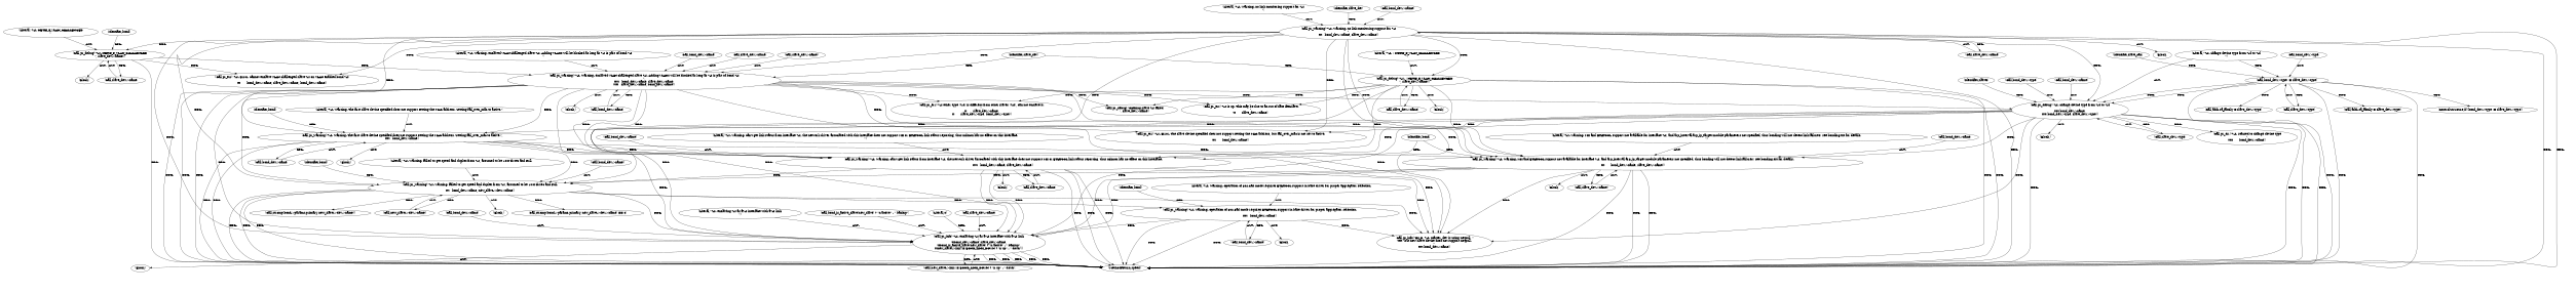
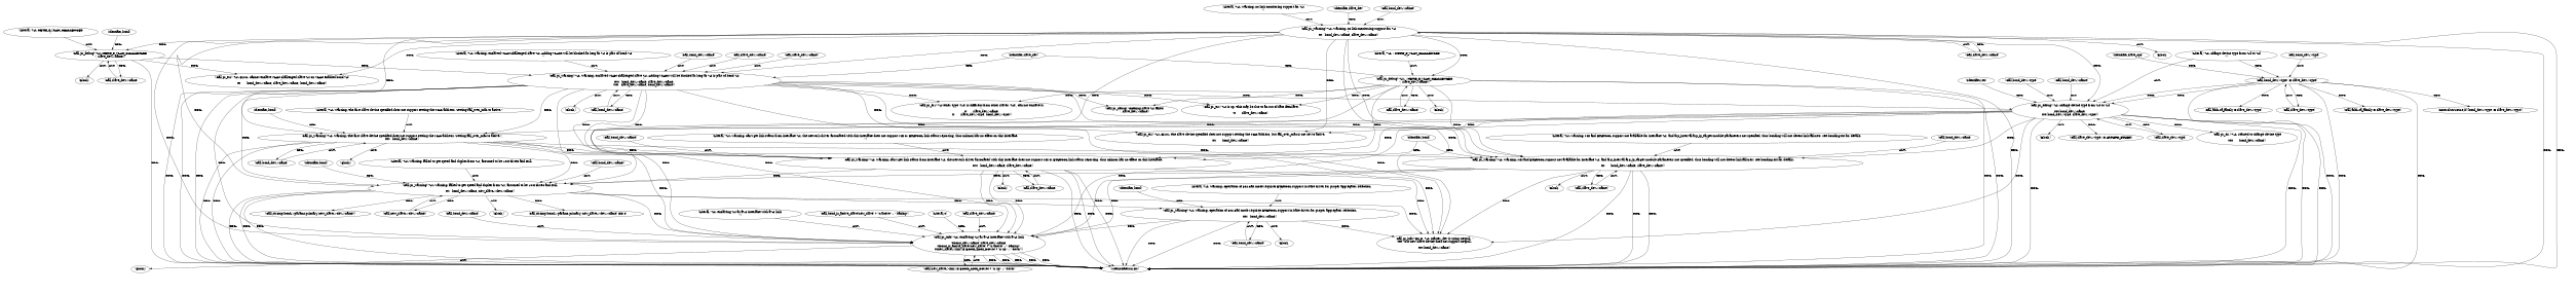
  digraph {
    n1 [label="(Call,pr_info(\"%s: enslaving %s as a%s interface with a%s link.\n\",\n\t\tbond_dev->name, slave_dev->name,\n\t\tbond_is_active_slave(new_slave) ? \"n active\" : \" backup\",\n\t\tnew_slave->link != BOND_LINK_DOWN ? \"n up\" : \" down\"))"]
    n2 [label="(Call,new_slave->link != BOND_LINK_DOWN ? \"n up\" : \" down\")"]
-   n3 [label="(MethodReturn,speed)"]
+   n3 [label="(MethodReturn,int)"]
    n4 [label="(Block,)"]
    n5 [label="(Call,pr_warning(\"%s: Warning: failed to get speed and duplex from %s, assumed to be 100Mb/sec and Full.\n\",\n\t\t\t   bond_dev->name, new_slave->dev->name))"]
    n6 [label="(Call,pr_warning(\"%s: Warning: Operation of 802.3ad mode requires ETHTOOL support in base driver for proper aggregator selection.\n\",\n\t\t\t\t   bond_dev->name))"]
    n7 [label="(Call,pr_info(\"Error, %s: master_dev is using netpoll, \"\n\t\t\t\t \"but new slave device does not support netpoll.\n\",\n\t\t\t\t bond_dev->name))"]
    n8 [label="(Call,new_slave->dev->name)"]
    n9 [label="(Block,)"]
    n10 [label="(Call,strcmp(bond->params.primary, new_slave->dev->name) == 0)"]
    n11 [label="(Call,strcmp(bond->params.primary, new_slave->dev->name))"]
    n12 [label="(Call,bond_dev->name)"]
    n13 [label="(Block,)"]
    n14 [label="(Call,pr_warning(\"%s: Warning: no link monitoring support for %s\n\",\n\t\t\t   bond_dev->name, slave_dev->name))"]
    n15 [label="(Call,pr_warning(\"%s: Warning: enslaved VLAN challenged slave %s. Adding VLANs will be blocked as long as %s is part of bond %s\n\",\n\t\t\t\t   bond_dev->name, slave_dev->name,\n\t\t\t\t   slave_dev->name, bond_dev->name))"]
    n16 [label="(Call,pr_debug(\"%s: NETIF_F_VLAN_CHALLENGED\n\", slave_dev->name))"]
    n17 [label="(Call,pr_warning(\"%s: Warning: can't get link status from interface %s; the network driver associated with this interface does not support MII or ETHTOOL link status reporting, thus miimon has no effect on this interface.\n\",\n\t\t\t\t   bond_dev->name, slave_dev->name))"]
    n18 [label="(Call,pr_warning(\"%s: Warning: The first slave device specified does not support setting the MAC address. Setting fail_over_mac to active.\",\n\t\t\t\t   bond_dev->name))"]
    n19 [label="(Call,pr_debug(\"%s: change device type from %d to %d\n\",\n\t\t\t\t bond_dev->name,\n\t\t\t\t bond_dev->type, slave_dev->type))"]
    n20 [label="(Call,pr_debug(\"%s: ! NETIF_F_VLAN_CHALLENGED\n\", slave_dev->name))"]
    n21 [label="(Call,pr_warning(\"%s: Warning: MII and ETHTOOL support not available for interface %s, and arp_interval/arp_ip_target module parameters not specified, thus bonding will not detect link failures! see bonding.txt for details.\n\",\n\t\t\t       bond_dev->name, slave_dev->name))"]
    n22 [label="(Call,slave_dev->name)"]
    n23 [label="(Call,pr_err(\"%s: Error: The slave device specified does not support setting the MAC address, but fail_over_mac is not set to active.\n\",\n\t\t\t       bond_dev->name))"]
    n24 [label="(Call,pr_err(\"%s: Error: cannot enslave VLAN challenged slave %s on VLAN enabled bond %s\n\",\n\t\t\t       bond_dev->name, slave_dev->name, bond_dev->name))"]
    n25 [label="(Block,)"]
    n26 [label="(Block,)"]
    n27 [label="(Call,pr_err(\"%s ether type (%d) is different from other slaves (%d), can not enslave it.\n\",\n\t\t       slave_dev->name,\n\t\t       slave_dev->type, bond_dev->type))"]
    n28 [label="(Call,bond_dev->name)"]
    n29 [label="(Call,pr_err(\"%s is up. This may be due to an out of date ifenslave.\n\",\n\t\t       slave_dev->name))"]
    n30 [label="(Call,pr_debug(\"Opening slave %s failed\n\", slave_dev->name))"]
    n31 [label="(Block,)"]
    n32 [label="(Call,slave_dev->name)"]
    n33 [label="(Block,)"]
    n34 [label="(Call,slave_dev->name)"]
    n35 [label="(Block,)"]
    n36 [label="(Call,bond_dev->name)"]
    n37 [label="(Block,)"]
+   n38 [label="(Call,slave_dev->type != ARPHRD_ETHER)"]
    n39 [label="(Call,slave_dev->type)"]
    n40 [label="(Call,pr_err(\"%s: refused to change device type\n\",\n\t\t\t\t       bond_dev->name))"]
    n41 [label="(Call,slave_dev->name)"]
    n42 [label="(Block,)"]
    n43 [label="(Block,)"]
    n44 [label="(Call,slave_dev->name)"]
    n45 [label="(Call,bond_dev->type != slave_dev->type)"]
    n46 [label="(Call,slave_dev->type)"]
    n47 [label="(Call,addr.sa_family = slave_dev->type)"]
    n48 [label="(ControlStructure,if (bond_dev->type != slave_dev->type))"]
    n49 [label="(Call,addr.sa_family = slave_dev->type)"]
    n50 [label="(Literal,\"%s: NETIF_F_VLAN_CHALLENGED\n\")"]
    n51 [label="(Literal,\"%s: Warning: no link monitoring support for %s\n\")"]
    n52 [label="(Call,bond_dev->type)"]
    n53 [label="(Call,bond_dev->name)"]
    n54 [label="(Call,bond_dev->name)"]
    n55 [label="(Call,slave_dev->name)"]
    n56 [label="(Identifier,bond)"]
    n57 [label="(Literal,\"%s: Warning: MII and ETHTOOL support not available for interface %s, and arp_interval/arp_ip_target module parameters not specified, thus bonding will not detect link failures! see bonding.txt for details.\n\")"]
    n58 [label="(Literal,\"%s: Warning: Operation of 802.3ad mode requires ETHTOOL support in base driver for proper aggregator selection.\n\")"]
    n59 [label="(Call,slave_dev->name)"]
    n60 [label="(Literal,\"%s: Warning: The first slave device specified does not support setting the MAC address. Setting fail_over_mac to active.\")"]
    n61 [label="(Identifier,bond)"]
    n62 [label="(Identifier,slave_dev)"]
    n63 [label="(Literal,\"%s: change device type from %d to %d\n\")"]
    n64 [label="(Call,slave_dev->name)"]
-   n65 [label="(Identifier,slave_can)"]
+   n65 [label="(Identifier,slave_ops)"]
    n66 [label="(Identifier,slave_dev)"]
    n67 [label="(Literal,\"%s: Warning: failed to get speed and duplex from %s, assumed to be 100Mb/sec and Full.\n\")"]
    n68 [label="(Identifier,bond)"]
    n69 [label="(Literal,\"%s: ! NETIF_F_VLAN_CHALLENGED\n\")"]
    n70 [label="(Call,bond_dev->name)"]
    n71 [label="(Call,bond_dev->name)"]
    n72 [label="(Call,bond_dev->name)"]
    n73 [label="(Literal,\"%s: enslaving %s as a%s interface with a%s link.\n\")"]
-   n74 [label="(Identifier,slaves)"]
+   n74 [label="(Identifier,res)"]
    n75 [label="(Call,bond_is_active_slave(new_slave) ? \"n active\" : \" backup\")"]
    n76 [label="(Literal,\"%s: Warning: enslaved VLAN challenged slave %s. Adding VLANs will be blocked as long as %s is part of bond %s\n\")"]
    n77 [label="(Literal,\"%s: Warning: can't get link status from interface %s; the network driver associated with this interface does not support MII or ETHTOOL link status reporting, thus miimon has no effect on this interface.\n\")"]
    n78 [label="(Identifier,bond)"]
    n79 [label="(Identifier,bond)"]
    n80 [label="(Call,bond_dev->name)"]
    n81 [label="(Call,bond_dev->name)"]
    n82 [label="(Literal,0)"]
    n83 [label="(Call,bond_dev->type)"]
    n1 -> n2 [label="CFG: "]
    n1 -> n3 [label="DDG: "]
    n1 -> n3 [label="DDG: "]
    n1 -> n3 [label="DDG: "]
    n1 -> n3 [label="DDG: "]
    n1 -> n3 [label="DDG: "]
    n1 -> n4 [label="AST: "]
    n2 -> n1 [label="AST: "]
    n5 -> n1 [label="DDG: "]
    n5 -> n3 [label="DDG: "]
    n5 -> n3 [label="DDG: "]
    n5 -> n3 [label="DDG: "]
    n5 -> n6 [label="DDG: "]
    n5 -> n7 [label="DDG: "]
    n5 -> n8 [label="CFG: "]
    n5 -> n9 [label="AST: "]
    n5 -> n10 [label="DDG: "]
    n5 -> n11 [label="DDG: "]
    n6 -> n1 [label="DDG: "]
    n6 -> n3 [label="DDG: "]
    n6 -> n3 [label="DDG: "]
    n6 -> n7 [label="DDG: "]
    n6 -> n12 [label="CFG: "]
    n6 -> n13 [label="AST: "]
    n8 -> n5 [label="AST: "]
    n12 -> n6 [label="AST: "]
    n14 -> n1 [label="DDG: "]
    n14 -> n3 [label="DDG: "]
    n14 -> n3 [label="DDG: "]
    n14 -> n3 [label="DDG: "]
    n14 -> n5 [label="DDG: "]
    n14 -> n7 [label="DDG: "]
    n14 -> n15 [label="DDG: "]
    n14 -> n16 [label="DDG: "]
    n14 -> n17 [label="DDG: "]
    n14 -> n18 [label="DDG: "]
    n14 -> n19 [label="DDG: "]
    n14 -> n20 [label="DDG: "]
    n14 -> n21 [label="DDG: "]
    n14 -> n22 [label="CFG: "]
    n14 -> n23 [label="DDG: "]
    n14 -> n24 [label="DDG: "]
    n14 -> n25 [label="AST: "]
    n15 -> n1 [label="DDG: "]
    n15 -> n1 [label="DDG: "]
    n15 -> n3 [label="DDG: "]
    n15 -> n3 [label="DDG: "]
    n15 -> n3 [label="DDG: "]
    n15 -> n5 [label="DDG: "]
    n15 -> n7 [label="DDG: "]
    n15 -> n17 [label="DDG: "]
    n15 -> n17 [label="DDG: "]
    n15 -> n18 [label="DDG: "]
    n15 -> n19 [label="DDG: "]
    n15 -> n21 [label="DDG: "]
    n15 -> n21 [label="DDG: "]
    n15 -> n23 [label="DDG: "]
    n15 -> n26 [label="AST: "]
    n15 -> n27 [label="DDG: "]
    n15 -> n28 [label="CFG: "]
    n15 -> n29 [label="DDG: "]
    n15 -> n30 [label="DDG: "]
    n16 -> n3 [label="DDG: "]
    n16 -> n15 [label="DDG: "]
    n16 -> n24 [label="DDG: "]
    n16 -> n31 [label="AST: "]
    n16 -> n32 [label="CFG: "]
    n17 -> n1 [label="DDG: "]
    n17 -> n1 [label="DDG: "]
    n17 -> n3 [label="DDG: "]
    n17 -> n3 [label="DDG: "]
    n17 -> n3 [label="DDG: "]
    n17 -> n5 [label="DDG: "]
    n17 -> n7 [label="DDG: "]
    n17 -> n33 [label="AST: "]
    n17 -> n34 [label="CFG: "]
    n18 -> n1 [label="DDG: "]
    n18 -> n3 [label="DDG: "]
    n18 -> n3 [label="DDG: "]
    n18 -> n5 [label="DDG: "]
    n18 -> n7 [label="DDG: "]
    n18 -> n17 [label="DDG: "]
    n18 -> n21 [label="DDG: "]
    n18 -> n35 [label="AST: "]
    n18 -> n36 [label="CFG: "]
    n19 -> n1 [label="DDG: "]
    n19 -> n3 [label="DDG: "]
    n19 -> n3 [label="DDG: "]
    n19 -> n3 [label="DDG: "]
    n19 -> n3 [label="DDG: "]
    n19 -> n5 [label="DDG: "]
    n19 -> n7 [label="DDG: "]
    n19 -> n17 [label="DDG: "]
    n19 -> n18 [label="DDG: "]
    n19 -> n21 [label="DDG: "]
    n19 -> n23 [label="DDG: "]
    n19 -> n37 [label="AST: "]
+   n19 -> n38 [label="DDG: "]
    n19 -> n39 [label="CFG: "]
    n19 -> n40 [label="DDG: "]
    n20 -> n1 [label="DDG: "]
    n20 -> n3 [label="DDG: "]
    n20 -> n3 [label="DDG: "]
    n20 -> n17 [label="DDG: "]
    n20 -> n21 [label="DDG: "]
    n20 -> n27 [label="DDG: "]
    n20 -> n29 [label="DDG: "]
    n20 -> n30 [label="DDG: "]
    n20 -> n41 [label="CFG: "]
    n20 -> n42 [label="AST: "]
    n21 -> n1 [label="DDG: "]
    n21 -> n1 [label="DDG: "]
    n21 -> n3 [label="DDG: "]
    n21 -> n3 [label="DDG: "]
    n21 -> n3 [label="DDG: "]
    n21 -> n5 [label="DDG: "]
    n21 -> n7 [label="DDG: "]
    n21 -> n43 [label="AST: "]
    n21 -> n44 [label="CFG: "]
    n22 -> n14 [label="AST: "]
    n28 -> n15 [label="AST: "]
    n32 -> n16 [label="AST: "]
    n34 -> n17 [label="AST: "]
    n36 -> n18 [label="AST: "]
    n39 -> n19 [label="AST: "]
    n41 -> n20 [label="AST: "]
    n44 -> n21 [label="AST: "]
    n45 -> n3 [label="DDG: "]
    n45 -> n3 [label="DDG: "]
    n45 -> n3 [label="DDG: "]
    n45 -> n19 [label="DDG: "]
    n45 -> n19 [label="DDG: "]
    n45 -> n46 [label="CFG: "]
    n45 -> n47 [label="DDG: "]
    n45 -> n48 [label="CFG: "]
    n45 -> n49 [label="DDG: "]
    n46 -> n45 [label="AST: "]
    n50 -> n16 [label="AST: "]
    n51 -> n14 [label="AST: "]
    n52 -> n45 [label="AST: "]
    n53 -> n19 [label="AST: "]
    n54 -> n15 [label="AST: "]
    n55 -> n15 [label="AST: "]
    n56 -> n5 [label="CFG: "]
    n57 -> n21 [label="AST: "]
    n58 -> n6 [label="AST: "]
    n59 -> n15 [label="AST: "]
    n60 -> n18 [label="AST: "]
    n61 -> n16 [label="CFG: "]
    n62 -> n14 [label="CFG: "]
    n63 -> n19 [label="AST: "]
    n63 -> n45 [label="CFG: "]
    n64 -> n1 [label="AST: "]
    n65 -> n45 [label="DDG: "]
    n66 -> n15 [label="CFG: "]
    n66 -> n20 [label="CFG: "]
    n67 -> n5 [label="AST: "]
    n68 -> n18 [label="CFG: "]
    n69 -> n20 [label="AST: "]
    n70 -> n5 [label="AST: "]
    n71 -> n1 [label="AST: "]
    n72 -> n17 [label="AST: "]
    n73 -> n1 [label="AST: "]
    n74 -> n19 [label="CFG: "]
    n75 -> n1 [label="AST: "]
    n76 -> n15 [label="AST: "]
    n77 -> n17 [label="AST: "]
    n78 -> n6 [label="CFG: "]
    n79 -> n17 [label="CFG: "]
    n79 -> n21 [label="CFG: "]
    n80 -> n14 [label="AST: "]
    n81 -> n21 [label="AST: "]
    n82 -> n1 [label="CFG: "]
    n83 -> n19 [label="AST: "]
  }
